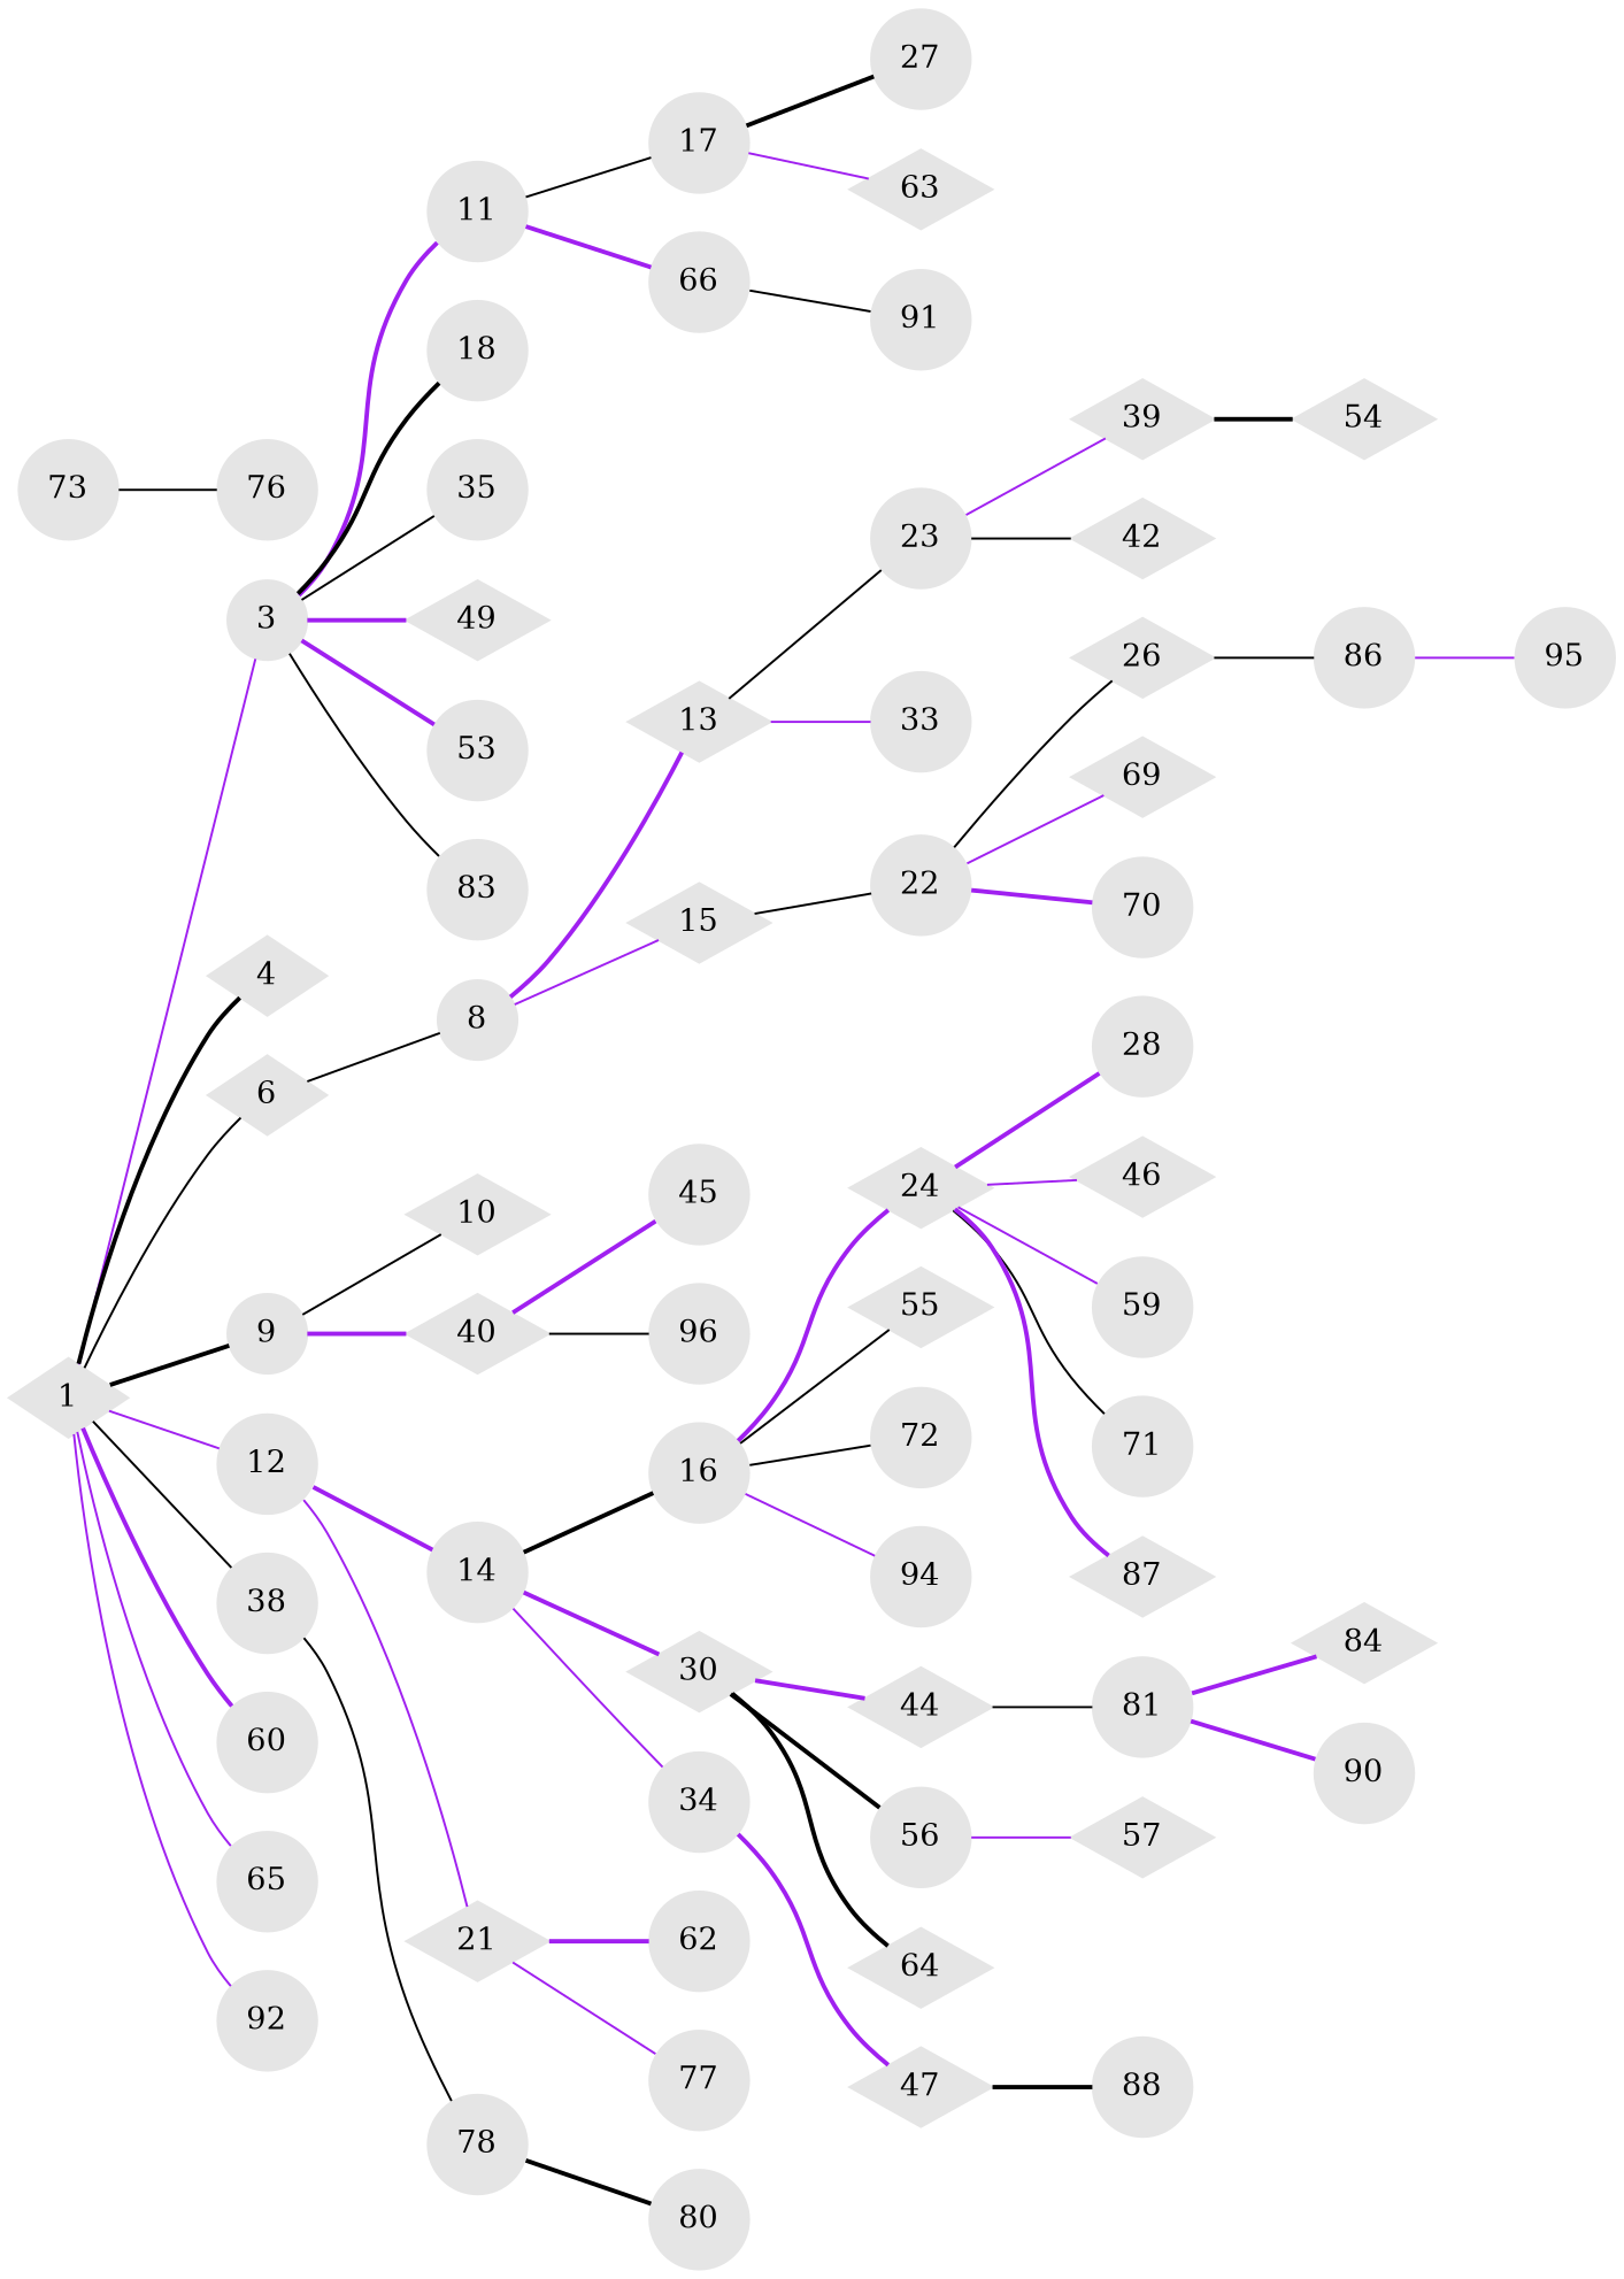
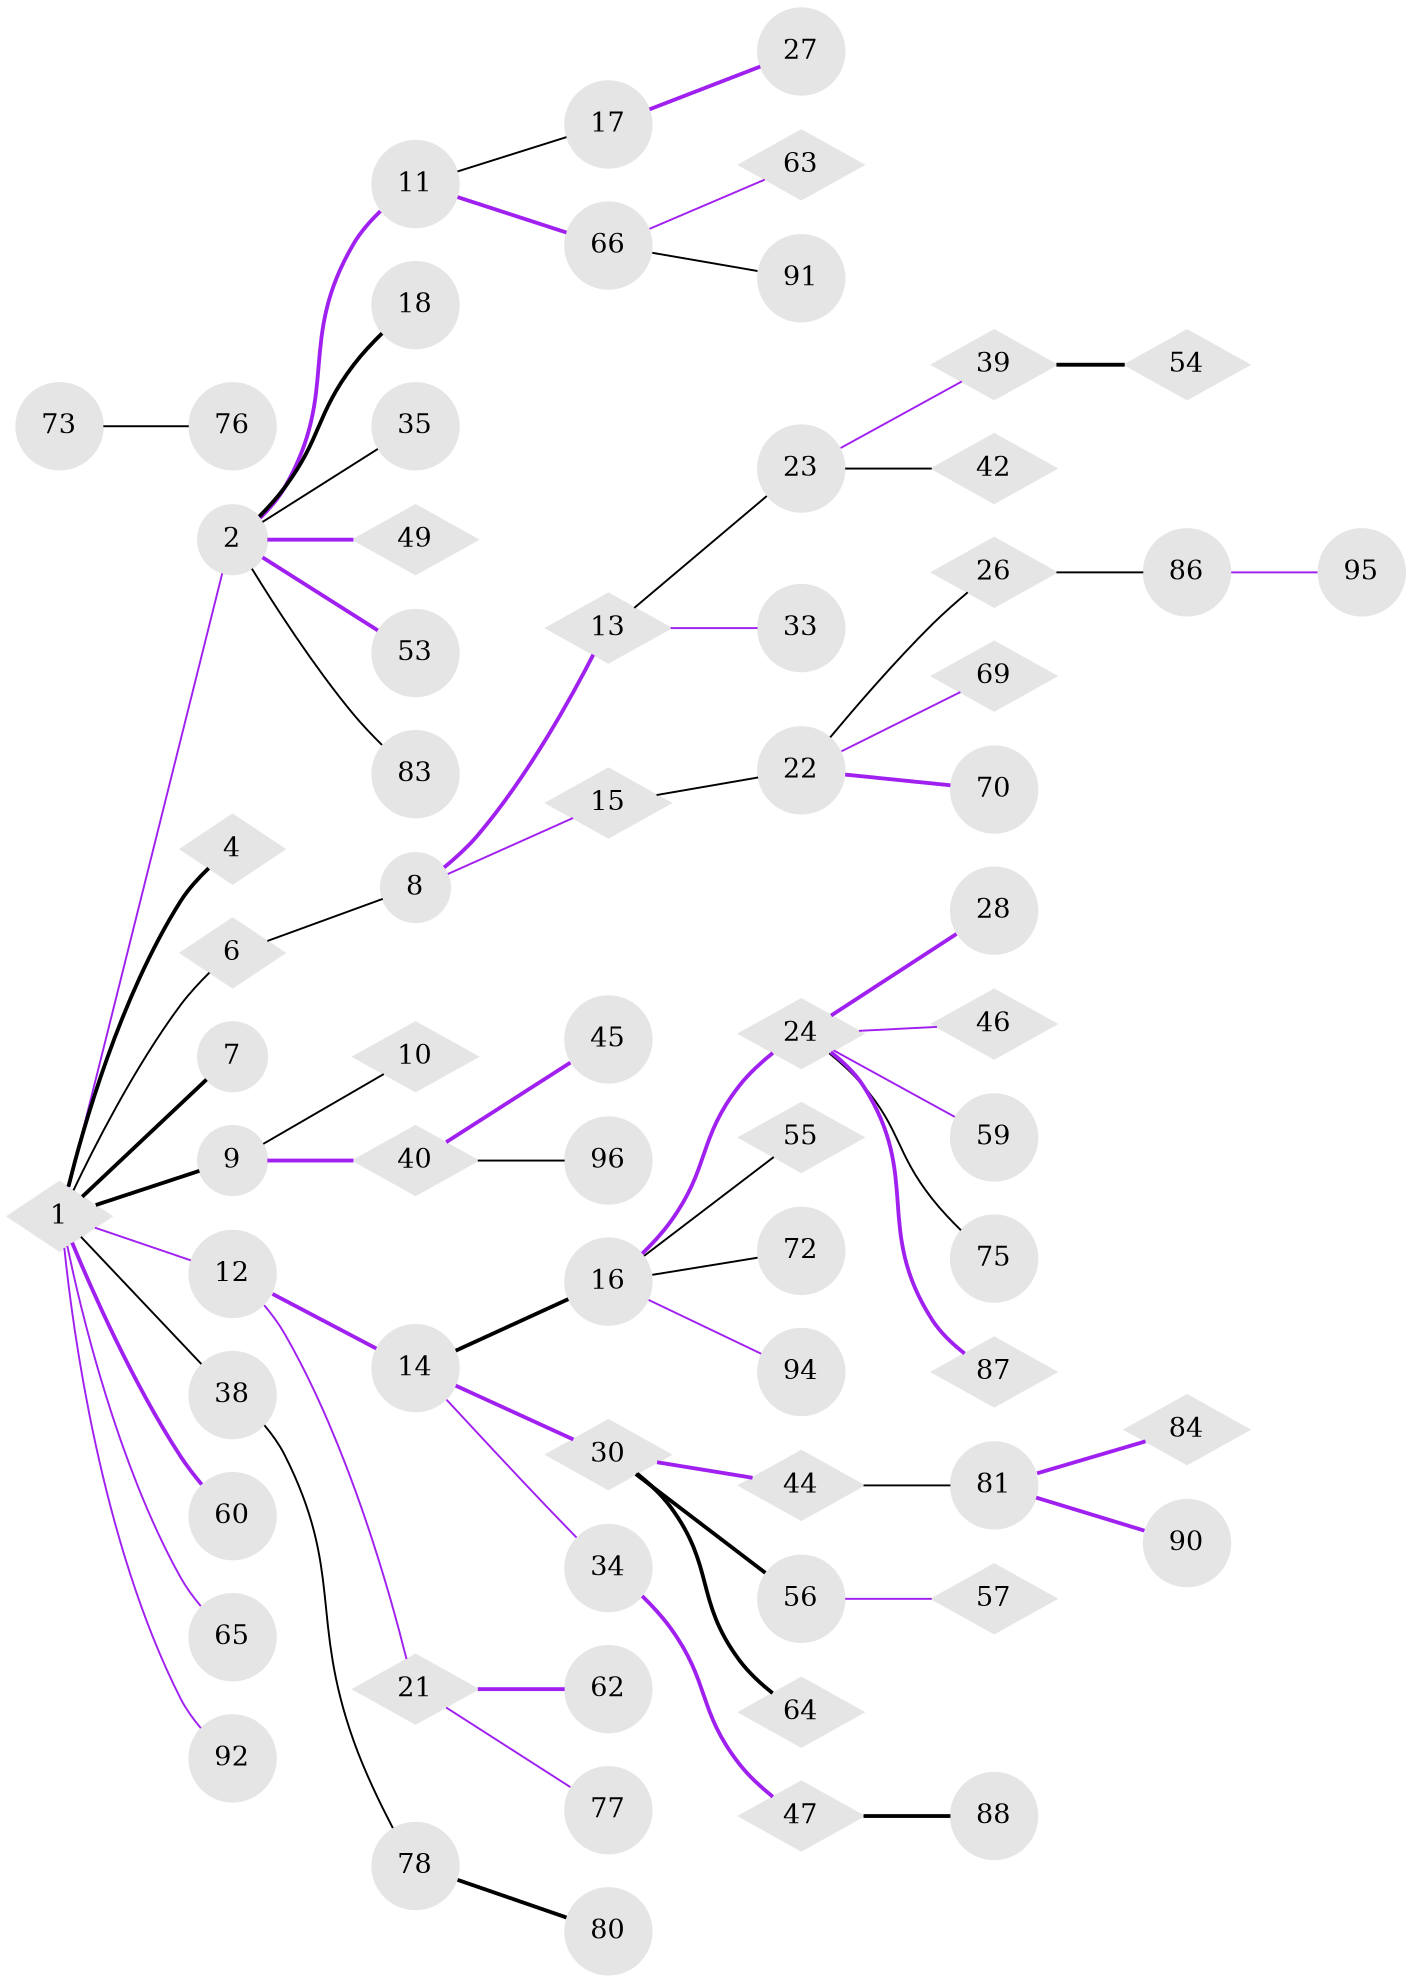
  graph {
    rankdir=LR
    node [color=gray90 shape=circle style=filled]
    edge [color=purple style=solid]
    1 [shape=diamond super="+3"]
-   2 [super="+5" label=3]
+   2 [super="+5"]
    4 [shape=diamond]
    6 [shape=diamond]
+   7
    9 [super="+66"]
    12
    38 [super="+50"]
    60
    65
    92 [super="+93"]
    11 [super="+37"]
    18 [super="+98"]
    n14 [label=35]
    49 [shape=diamond]
    53
    83
    8 [super="+48"]
    10 [shape=diamond]
    40 [shape=diamond super="+75"]
    14 [super="+19"]
    21 [shape=diamond super="+31"]
    78
    17 [super="+43"]
    n25 [label=66 super="+89"]
    13 [shape=diamond]
    15 [shape=diamond super="+20"]
    23 [super="+32"]
    33 [super="+35"]
    22 [super="+29"]
    45
    96
    27
    63 [shape=diamond]
    91
    16 [super="+41"]
    30 [shape=diamond super="+51"]
    34
    62
    77
    39 [shape=diamond]
    42 [shape=diamond super="+58"]
    24 [shape=diamond super="+36"]
    55 [shape=diamond]
    72
    94
    44 [shape=diamond]
    56
    64 [shape=diamond super="+67"]
    47 [shape=diamond super="+85"]
    26 [shape=diamond super="+52"]
    69 [shape=diamond]
    70
    28
    46 [shape=diamond super="+97"]
    59
-   71
+   71 [label=75]
    87 [shape=diamond]
    86 [super="+99"]
    54 [shape=diamond]
    95
    81 [super="+82"]
    57 [shape=diamond super="+74"]
    88
    80 [super="+100"]
    84 [shape=diamond]
    90
    76 [super="+79"]
    73
    1 -- 2
    1 -- 4 [color=black style=bold]
    1 -- 6 [color=black]
+   1 -- 7 [color=black style=bold]
    1 -- 9 [color=black style=bold]
    1 -- 12
    1 -- 38 [color=black]
    1 -- 60 [style=bold]
    1 -- 65
    1 -- 92
    2 -- 11 [style=bold]
    2 -- 18 [color=black style=bold]
    2 -- n14 [color=black]
    2 -- 49 [style=bold]
    2 -- 53 [style=bold]
    2 -- 83 [color=black]
    6 -- 8 [color=black]
    9 -- 10 [color=black]
    9 -- 40 [style=bold]
    12 -- 14 [style=bold]
    12 -- 21
    38 -- 78 [color=black]
    11 -- 17 [color=black]
    11 -- n25 [style=bold]
    8 -- 13 [style=bold]
    8 -- 15
    40 -- 45 [style=bold]
    40 -- 96 [color=black]
    14 -- 16 [color=black style=bold]
    14 -- 30 [style=bold]
    14 -- 34
    21 -- 62 [style=bold]
    21 -- 77
    78 -- 80 [color=black style=bold]
-   17 -- 27 [color=black style=bold]
-   17 -- 63
+   17 -- 27 [style=bold]
+   n25 -- 63
    n25 -- 91 [color=black]
    13 -- 23 [color=black]
    13 -- 33
    15 -- 22 [color=black]
    23 -- 39
    23 -- 42 [color=black]
    22 -- 26 [color=black]
    22 -- 69
    22 -- 70 [style=bold]
    16 -- 24 [style=bold]
    16 -- 55 [color=black]
    16 -- 72 [color=black]
    16 -- 94
    30 -- 44 [style=bold]
    30 -- 56 [color=black style=bold]
    30 -- 64 [color=black style=bold]
    34 -- 47 [style=bold]
    39 -- 54 [color=black style=bold]
    24 -- 28 [style=bold]
    24 -- 46
    24 -- 59
    24 -- 71 [color=black]
    24 -- 87 [style=bold]
    44 -- 81 [color=black]
    56 -- 57
    47 -- 88 [color=black style=bold]
    26 -- 86 [color=black]
    86 -- 95
    81 -- 84 [style=bold]
    81 -- 90 [style=bold]
    73 -- 76 [color=black]
  }
